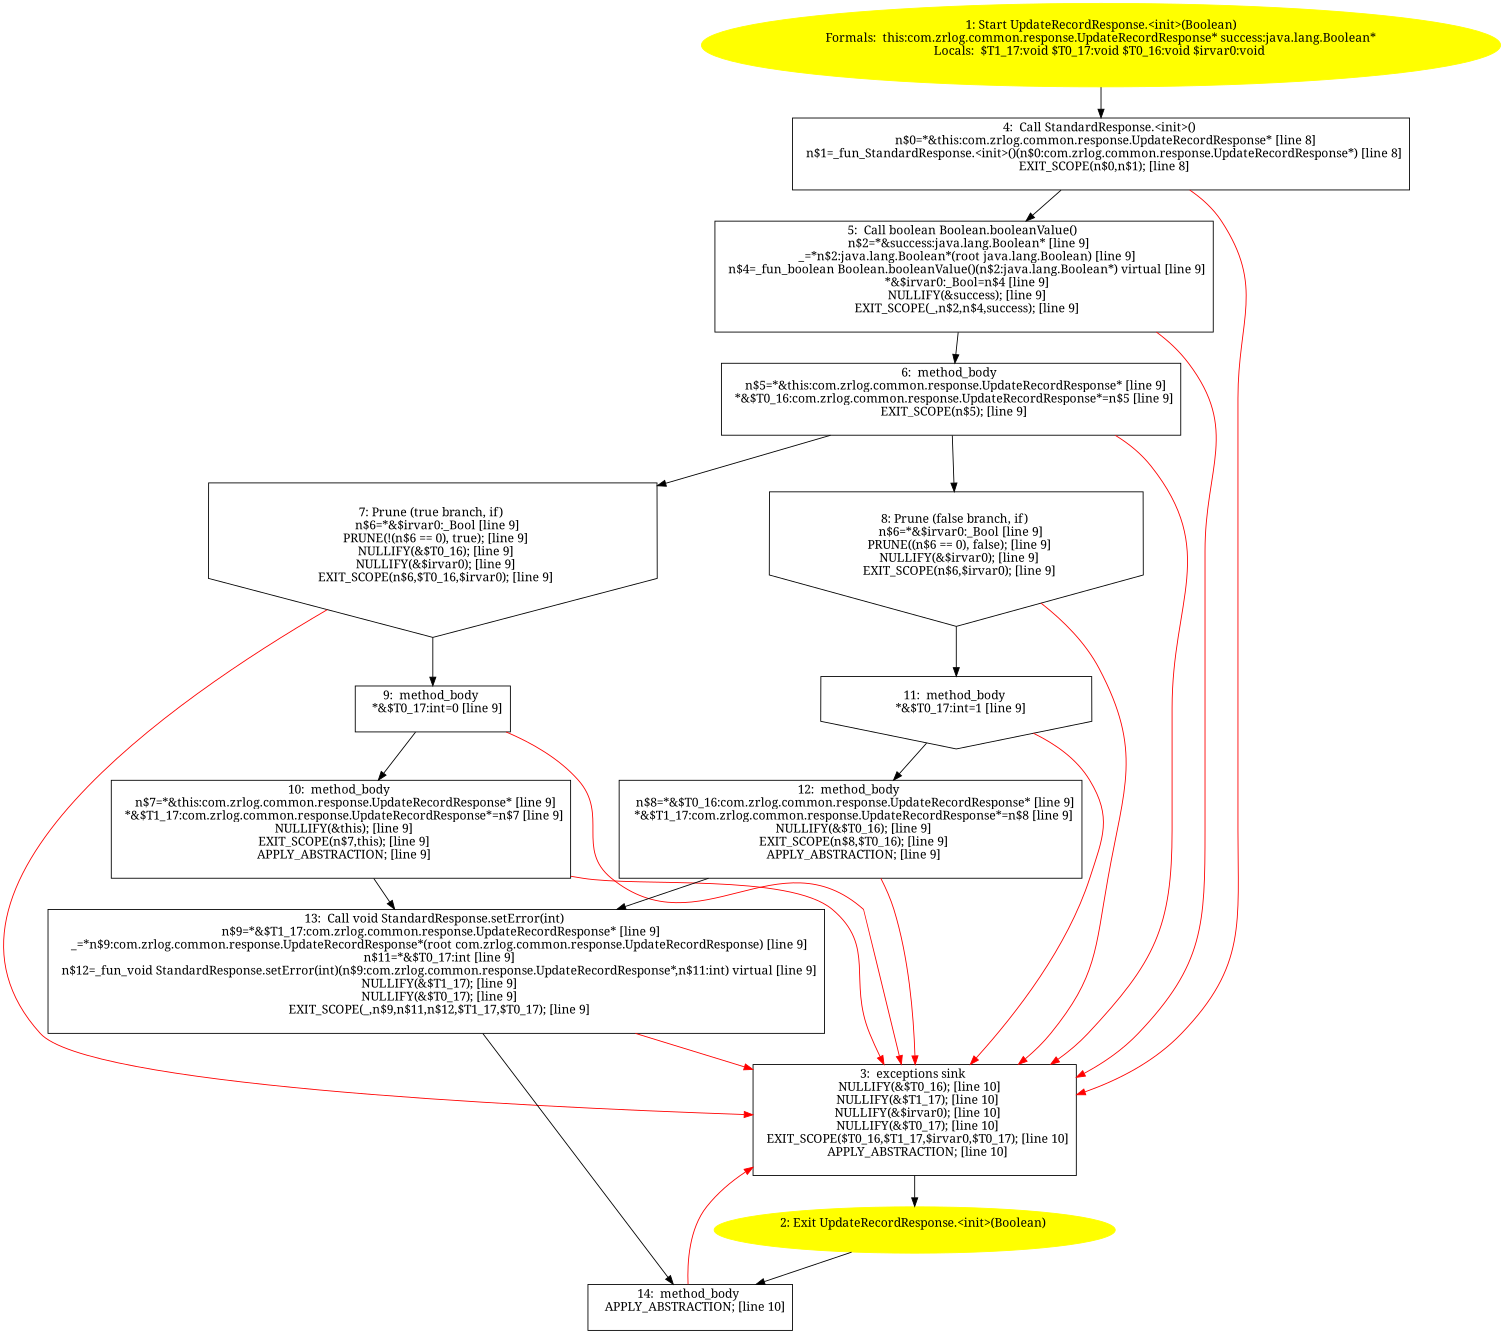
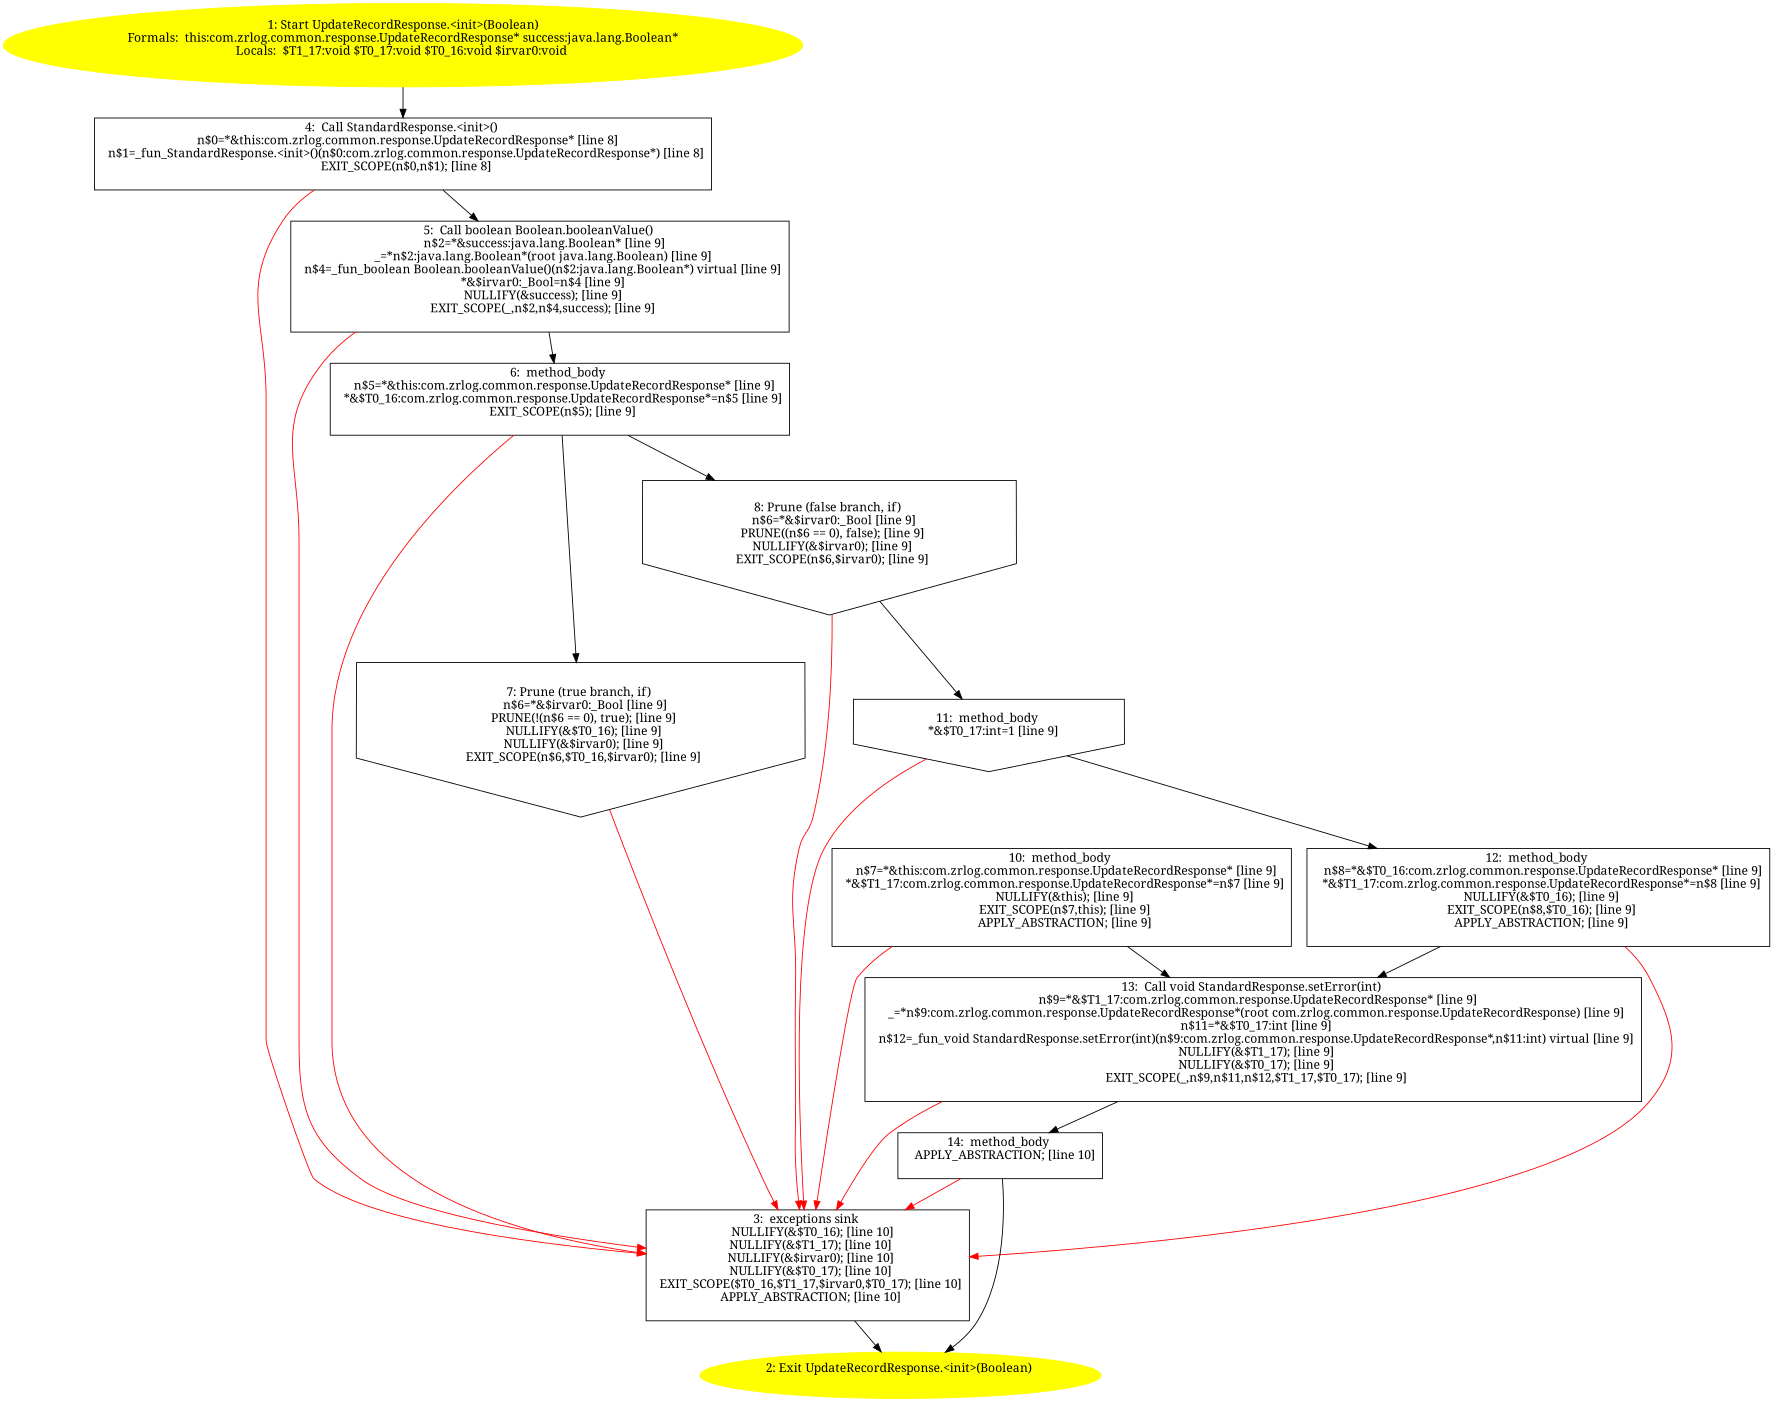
  digraph {
    fontname="Noto Serif"
    node [fontname="Noto Serif" shape=box]
    edge [fontname="Noto Serif"]
    n1 [color=yellow label="1: Start UpdateRecordResponse.<init>(Boolean)\nFormals:  this:com.zrlog.common.response.UpdateRecordResponse* success:java.lang.Boolean*\nLocals:  $T1_17:void $T0_17:void $T0_16:void $irvar0:void \n  " style=filled shape=""]
    n2 [label="4:  Call StandardResponse.<init>() \n   n$0=*&this:com.zrlog.common.response.UpdateRecordResponse* [line 8]\n  n$1=_fun_StandardResponse.<init>()(n$0:com.zrlog.common.response.UpdateRecordResponse*) [line 8]\n  EXIT_SCOPE(n$0,n$1); [line 8]\n "]
    n3 [label="3:  exceptions sink \n   NULLIFY(&$T0_16); [line 10]\n  NULLIFY(&$T1_17); [line 10]\n  NULLIFY(&$irvar0); [line 10]\n  NULLIFY(&$T0_17); [line 10]\n  EXIT_SCOPE($T0_16,$T1_17,$irvar0,$T0_17); [line 10]\n  APPLY_ABSTRACTION; [line 10]\n "]
    n4 [label="5:  Call boolean Boolean.booleanValue() \n   n$2=*&success:java.lang.Boolean* [line 9]\n  _=*n$2:java.lang.Boolean*(root java.lang.Boolean) [line 9]\n  n$4=_fun_boolean Boolean.booleanValue()(n$2:java.lang.Boolean*) virtual [line 9]\n  *&$irvar0:_Bool=n$4 [line 9]\n  NULLIFY(&success); [line 9]\n  EXIT_SCOPE(_,n$2,n$4,success); [line 9]\n "]
    n5 [color=yellow label="2: Exit UpdateRecordResponse.<init>(Boolean) \n  " style=filled shape=""]
    n6 [label="6:  method_body \n   n$5=*&this:com.zrlog.common.response.UpdateRecordResponse* [line 9]\n  *&$T0_16:com.zrlog.common.response.UpdateRecordResponse*=n$5 [line 9]\n  EXIT_SCOPE(n$5); [line 9]\n "]
    n7 [label="7: Prune (true branch, if) \n   n$6=*&$irvar0:_Bool [line 9]\n  PRUNE(!(n$6 == 0), true); [line 9]\n  NULLIFY(&$T0_16); [line 9]\n  NULLIFY(&$irvar0); [line 9]\n  EXIT_SCOPE(n$6,$T0_16,$irvar0); [line 9]\n " shape=invhouse]
    n8 [label="8: Prune (false branch, if) \n   n$6=*&$irvar0:_Bool [line 9]\n  PRUNE((n$6 == 0), false); [line 9]\n  NULLIFY(&$irvar0); [line 9]\n  EXIT_SCOPE(n$6,$irvar0); [line 9]\n " shape=invhouse]
-   n9 [label="9:  method_body \n   *&$T0_17:int=0 [line 9]\n "]
    n10 [label="11:  method_body \n   *&$T0_17:int=1 [line 9]\n " shape=invhouse]
    n11 [label="10:  method_body \n   n$7=*&this:com.zrlog.common.response.UpdateRecordResponse* [line 9]\n  *&$T1_17:com.zrlog.common.response.UpdateRecordResponse*=n$7 [line 9]\n  NULLIFY(&this); [line 9]\n  EXIT_SCOPE(n$7,this); [line 9]\n  APPLY_ABSTRACTION; [line 9]\n "]
    n12 [label="12:  method_body \n   n$8=*&$T0_16:com.zrlog.common.response.UpdateRecordResponse* [line 9]\n  *&$T1_17:com.zrlog.common.response.UpdateRecordResponse*=n$8 [line 9]\n  NULLIFY(&$T0_16); [line 9]\n  EXIT_SCOPE(n$8,$T0_16); [line 9]\n  APPLY_ABSTRACTION; [line 9]\n "]
    n13 [label="13:  Call void StandardResponse.setError(int) \n   n$9=*&$T1_17:com.zrlog.common.response.UpdateRecordResponse* [line 9]\n  _=*n$9:com.zrlog.common.response.UpdateRecordResponse*(root com.zrlog.common.response.UpdateRecordResponse) [line 9]\n  n$11=*&$T0_17:int [line 9]\n  n$12=_fun_void StandardResponse.setError(int)(n$9:com.zrlog.common.response.UpdateRecordResponse*,n$11:int) virtual [line 9]\n  NULLIFY(&$T1_17); [line 9]\n  NULLIFY(&$T0_17); [line 9]\n  EXIT_SCOPE(_,n$9,n$11,n$12,$T1_17,$T0_17); [line 9]\n "]
    n14 [label="14:  method_body \n   APPLY_ABSTRACTION; [line 10]\n "]
    n1 -> n2
    n2 -> n3 [color=red]
    n2 -> n4
    n3 -> n5
    n4 -> n3 [color=red]
    n4 -> n6
    n6 -> n3 [color=red]
    n6 -> n7
    n6 -> n8
    n7 -> n3 [color=red]
-   n7 -> n9
    n8 -> n3 [color=red]
    n8 -> n10
-   n9 -> n3 [color=red]
-   n9 -> n11
    n10 -> n3 [color=red]
    n10 -> n12
    n11 -> n3 [color=red]
    n11 -> n13
    n12 -> n3 [color=red]
    n12 -> n13
    n13 -> n3 [color=red]
    n13 -> n14
    n14 -> n3 [color=red]
-   n5 -> n14
+   n14 -> n5
  }
